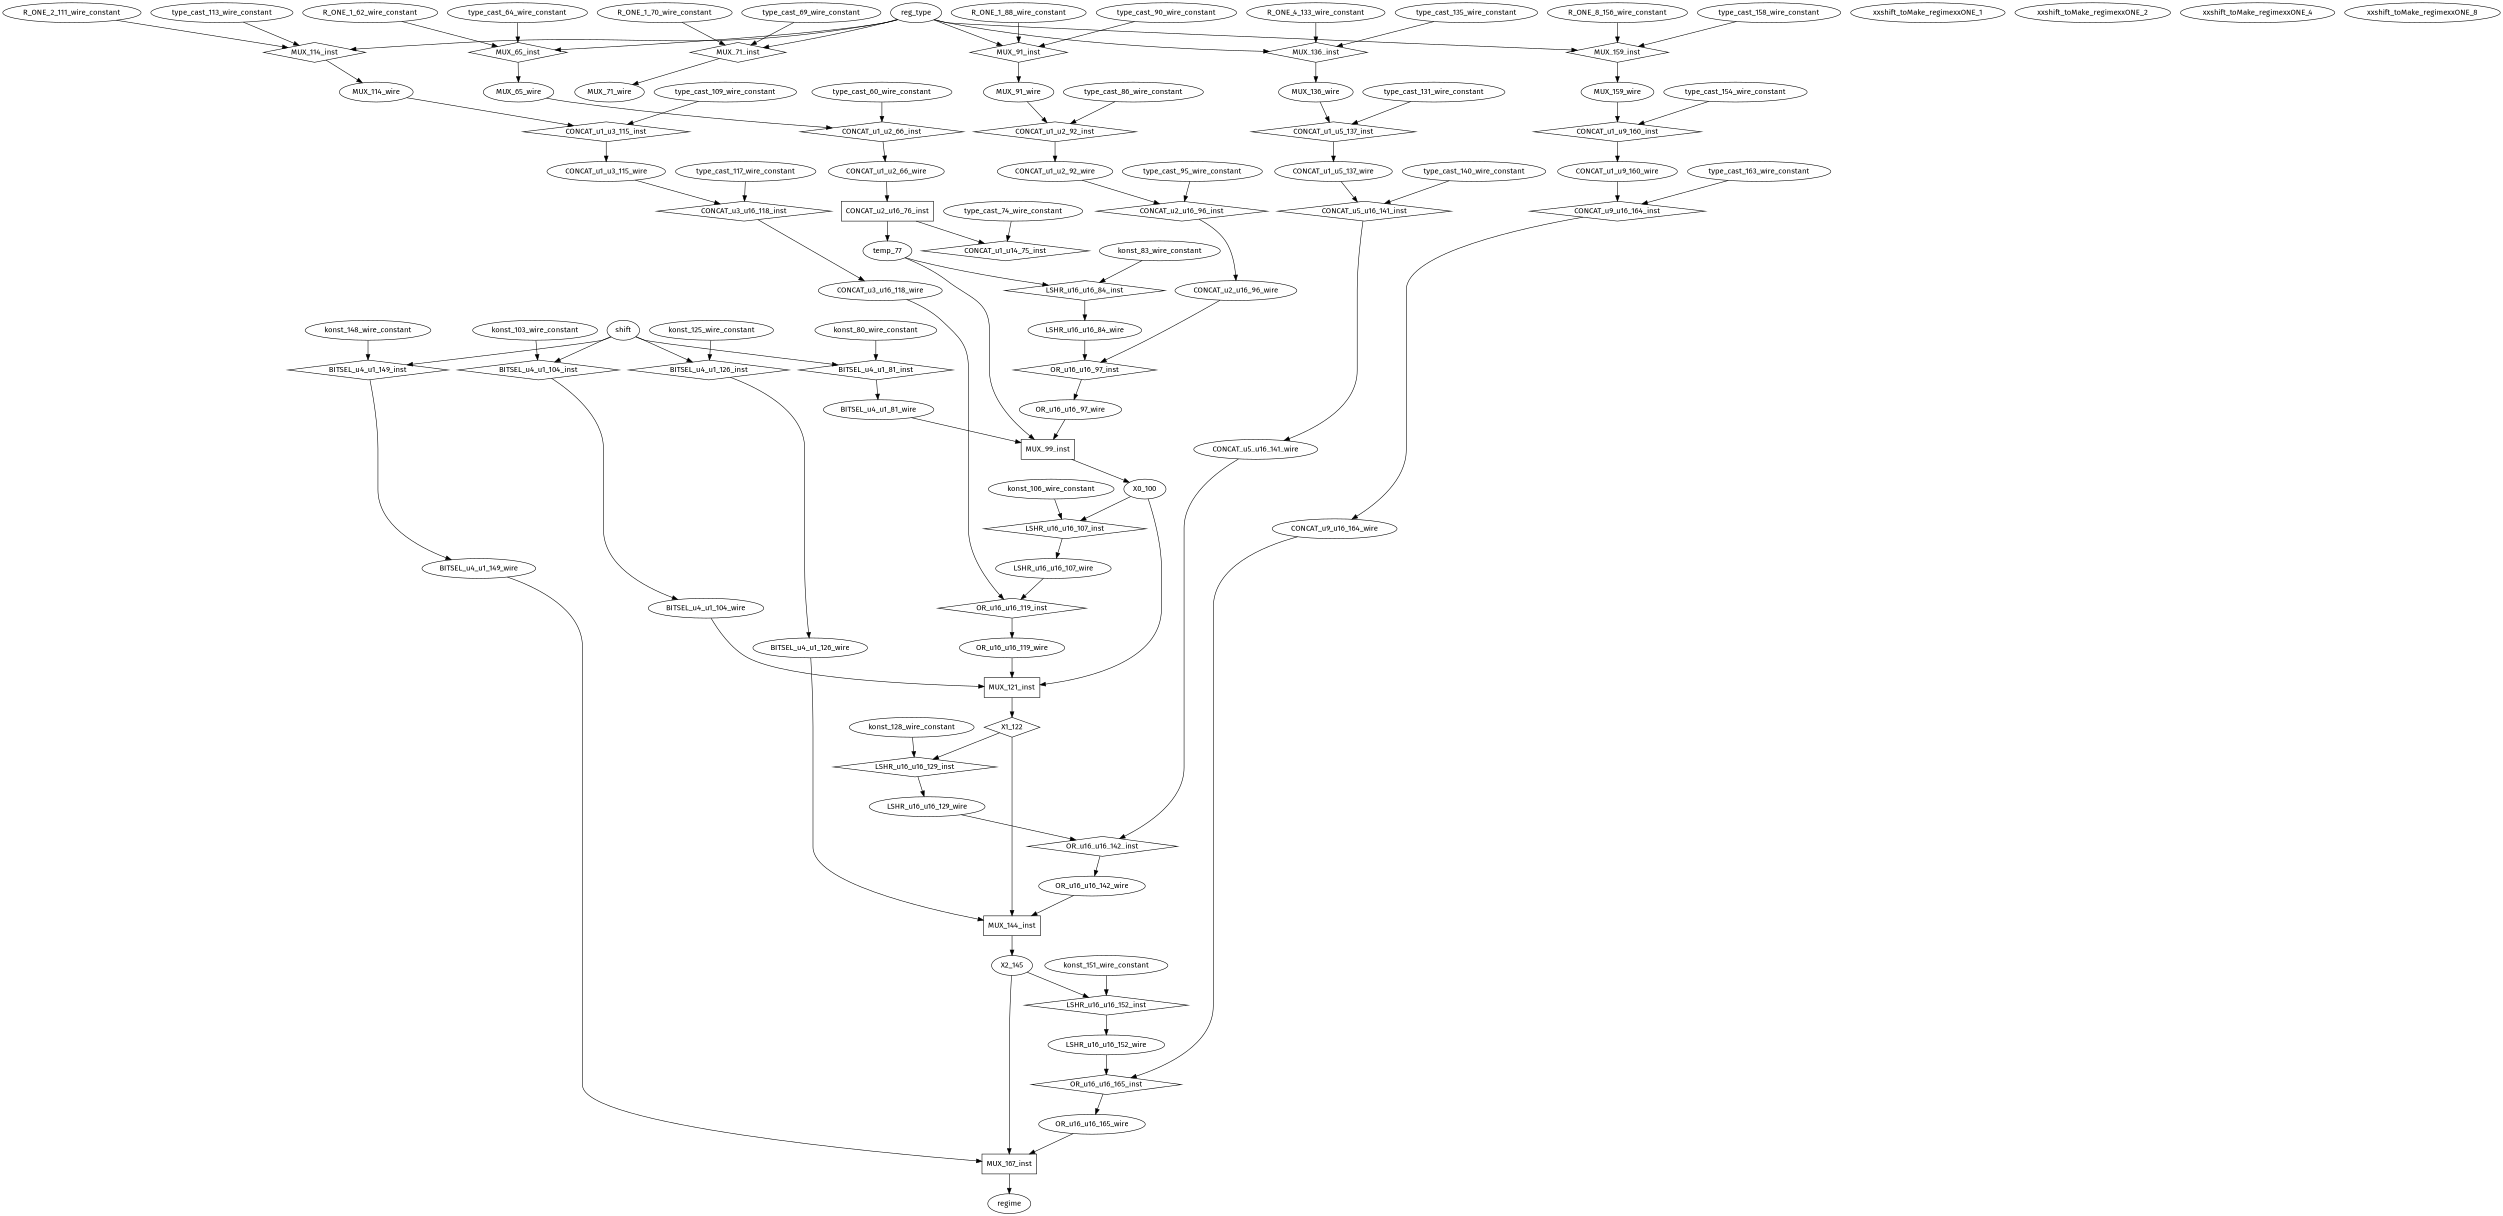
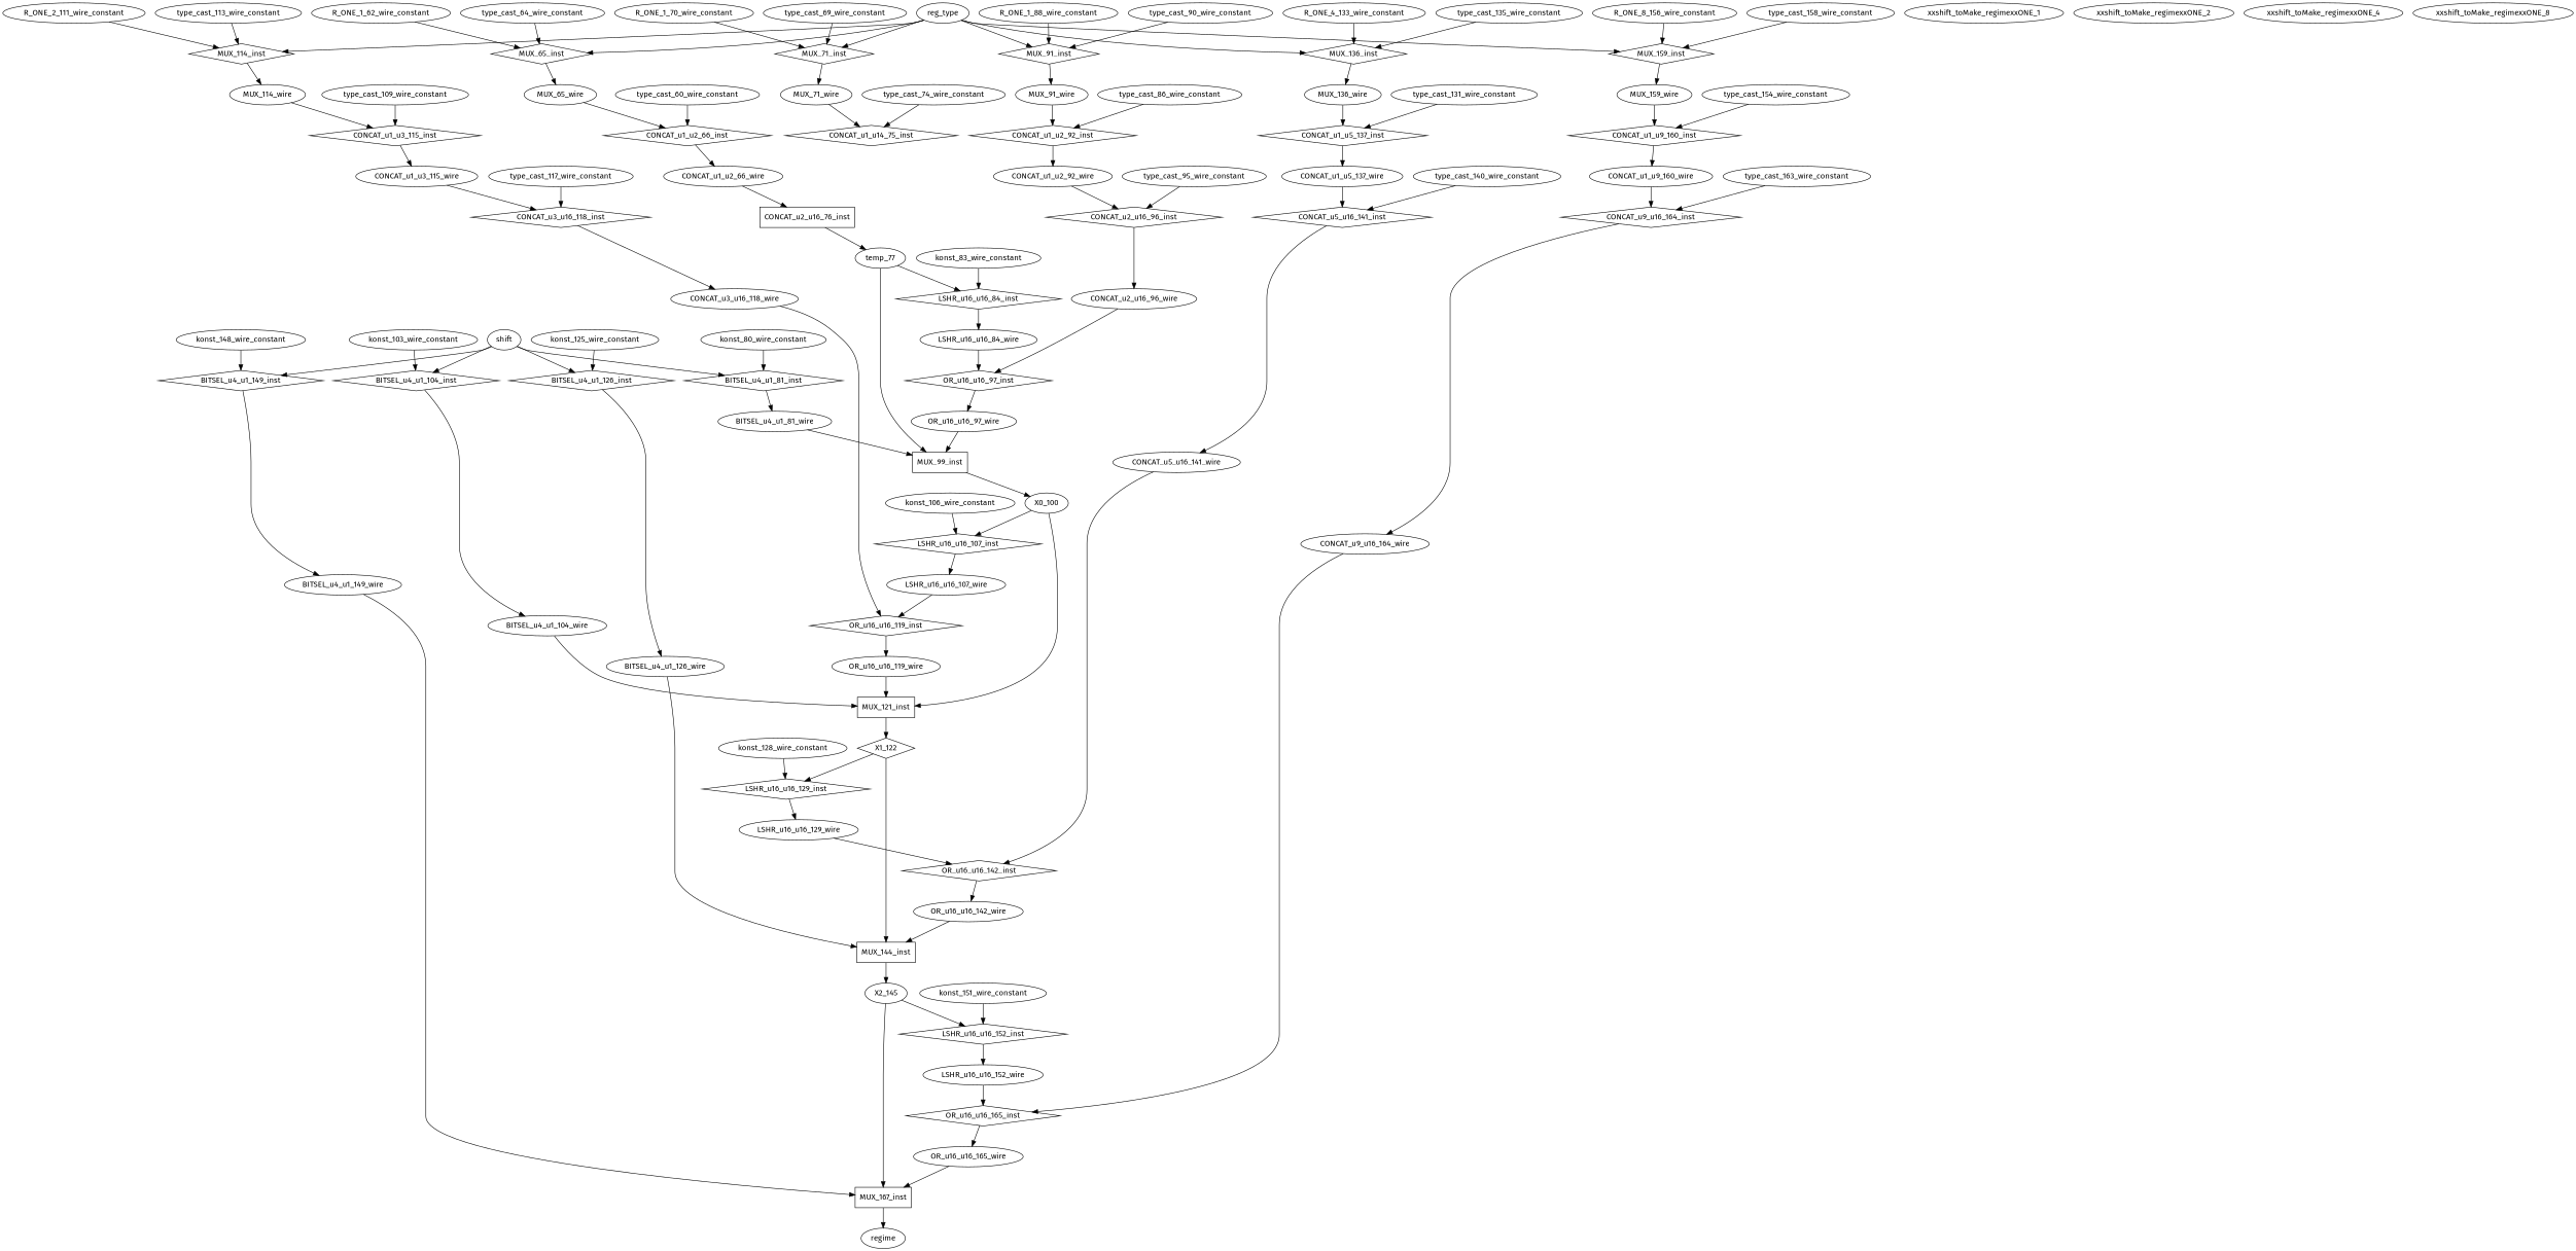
  digraph {
    fontname="Fira Sans"
    node [fontname="Fira Sans" shape=ellipse]
    edge [fontname="Fira Sans"]
    MUX_121_inst [shape=rectangle]
    BITSEL_u4_u1_104_wire
    X1_122 [shape=diamond]
    MUX_144_inst [shape=rectangle]
    BITSEL_u4_u1_126_wire
    X2_145
    MUX_167_inst [shape=rectangle]
    BITSEL_u4_u1_149_wire
    regime [shape=""]
    MUX_99_inst [shape=rectangle]
    BITSEL_u4_u1_81_wire
    X0_100
    CONCAT_u2_u16_76_inst [shape=rectangle]
    temp_77
    CONCAT_u1_u2_66_wire
    CONCAT_u2_u16_96_inst [shape=diamond]
    CONCAT_u1_u2_92_wire
    CONCAT_u2_u16_96_wire
    CONCAT_u3_u16_118_inst [shape=diamond]
    CONCAT_u1_u3_115_wire
    CONCAT_u3_u16_118_wire
    CONCAT_u5_u16_141_inst [shape=diamond]
    CONCAT_u1_u5_137_wire
    CONCAT_u5_u16_141_wire
    CONCAT_u9_u16_164_inst [shape=diamond]
    CONCAT_u1_u9_160_wire
    CONCAT_u9_u16_164_wire
    OR_u16_u16_97_inst [shape=diamond]
    OR_u16_u16_97_wire
    OR_u16_u16_119_inst [shape=diamond]
    OR_u16_u16_119_wire
    OR_u16_u16_142_inst [shape=diamond]
    OR_u16_u16_142_wire
    OR_u16_u16_165_inst [shape=diamond]
    OR_u16_u16_165_wire
    LSHR_u16_u16_107_wire
    LSHR_u16_u16_129_wire
    LSHR_u16_u16_152_wire
    LSHR_u16_u16_84_wire
    CONCAT_u1_u3_115_inst [shape=diamond]
    MUX_114_wire
    CONCAT_u1_u5_137_inst [shape=diamond]
    MUX_136_wire
    CONCAT_u1_u9_160_inst [shape=diamond]
    MUX_159_wire
    CONCAT_u1_u2_66_inst [shape=diamond]
    MUX_65_wire
    CONCAT_u1_u14_75_inst [shape=diamond]
    MUX_71_wire
    CONCAT_u1_u2_92_inst [shape=diamond]
    MUX_91_wire
    MUX_65_inst [shape=diamond]
    R_ONE_1_62_wire_constant
    MUX_71_inst [shape=diamond]
    R_ONE_1_70_wire_constant
    MUX_91_inst [shape=diamond]
    R_ONE_1_88_wire_constant
    MUX_114_inst [shape=diamond]
    R_ONE_2_111_wire_constant
    MUX_136_inst [shape=diamond]
    R_ONE_4_133_wire_constant
    MUX_159_inst [shape=diamond]
    R_ONE_8_156_wire_constant
    LSHR_u16_u16_107_inst [shape=diamond]
    LSHR_u16_u16_129_inst [shape=diamond]
    LSHR_u16_u16_152_inst [shape=diamond]
    BITSEL_u4_u1_104_inst [shape=diamond]
    konst_103_wire_constant
    konst_106_wire_constant
    BITSEL_u4_u1_126_inst [shape=diamond]
    konst_125_wire_constant
    konst_128_wire_constant
    BITSEL_u4_u1_149_inst [shape=diamond]
    konst_148_wire_constant
    konst_151_wire_constant
    BITSEL_u4_u1_81_inst [shape=diamond]
    konst_80_wire_constant
    LSHR_u16_u16_84_inst [shape=diamond]
    konst_83_wire_constant
    type_cast_109_wire_constant
    type_cast_113_wire_constant
    type_cast_117_wire_constant
    type_cast_131_wire_constant
    type_cast_135_wire_constant
    type_cast_140_wire_constant
    type_cast_154_wire_constant
    type_cast_158_wire_constant
    type_cast_163_wire_constant
    type_cast_60_wire_constant
    type_cast_64_wire_constant
    type_cast_69_wire_constant
    type_cast_74_wire_constant
    type_cast_86_wire_constant
    type_cast_90_wire_constant
    type_cast_95_wire_constant
    xxshift_toMake_regimexxONE_1
    xxshift_toMake_regimexxONE_2
    xxshift_toMake_regimexxONE_4
    xxshift_toMake_regimexxONE_8
    shift [shape=""]
    reg_type [shape=""]
    MUX_121_inst -> X1_122
    BITSEL_u4_u1_104_wire -> MUX_121_inst
    X1_122 -> MUX_144_inst
    X1_122 -> LSHR_u16_u16_129_inst
    MUX_144_inst -> X2_145
    BITSEL_u4_u1_126_wire -> MUX_144_inst
    X2_145 -> MUX_167_inst
    X2_145 -> LSHR_u16_u16_152_inst
    MUX_167_inst -> regime
    BITSEL_u4_u1_149_wire -> MUX_167_inst
    MUX_99_inst -> X0_100
    BITSEL_u4_u1_81_wire -> MUX_99_inst
    X0_100 -> MUX_121_inst
    X0_100 -> LSHR_u16_u16_107_inst
    CONCAT_u2_u16_76_inst -> temp_77
    temp_77 -> MUX_99_inst
    temp_77 -> LSHR_u16_u16_84_inst
    CONCAT_u1_u2_66_wire -> CONCAT_u2_u16_76_inst
    CONCAT_u2_u16_96_inst -> CONCAT_u2_u16_96_wire
    CONCAT_u1_u2_92_wire -> CONCAT_u2_u16_96_inst
    CONCAT_u2_u16_96_wire -> OR_u16_u16_97_inst
    CONCAT_u3_u16_118_inst -> CONCAT_u3_u16_118_wire
    CONCAT_u1_u3_115_wire -> CONCAT_u3_u16_118_inst
    CONCAT_u3_u16_118_wire -> OR_u16_u16_119_inst
    CONCAT_u5_u16_141_inst -> CONCAT_u5_u16_141_wire
    CONCAT_u1_u5_137_wire -> CONCAT_u5_u16_141_inst
    CONCAT_u5_u16_141_wire -> OR_u16_u16_142_inst
    CONCAT_u9_u16_164_inst -> CONCAT_u9_u16_164_wire
    CONCAT_u1_u9_160_wire -> CONCAT_u9_u16_164_inst
    CONCAT_u9_u16_164_wire -> OR_u16_u16_165_inst
    OR_u16_u16_97_inst -> OR_u16_u16_97_wire
    OR_u16_u16_97_wire -> MUX_99_inst
    OR_u16_u16_119_inst -> OR_u16_u16_119_wire
    OR_u16_u16_119_wire -> MUX_121_inst
    OR_u16_u16_142_inst -> OR_u16_u16_142_wire
    OR_u16_u16_142_wire -> MUX_144_inst
    OR_u16_u16_165_inst -> OR_u16_u16_165_wire
    OR_u16_u16_165_wire -> MUX_167_inst
    LSHR_u16_u16_107_wire -> OR_u16_u16_119_inst
    LSHR_u16_u16_129_wire -> OR_u16_u16_142_inst
    LSHR_u16_u16_152_wire -> OR_u16_u16_165_inst
    LSHR_u16_u16_84_wire -> OR_u16_u16_97_inst
    CONCAT_u1_u3_115_inst -> CONCAT_u1_u3_115_wire
    MUX_114_wire -> CONCAT_u1_u3_115_inst
    CONCAT_u1_u5_137_inst -> CONCAT_u1_u5_137_wire
    MUX_136_wire -> CONCAT_u1_u5_137_inst
    CONCAT_u1_u9_160_inst -> CONCAT_u1_u9_160_wire
    MUX_159_wire -> CONCAT_u1_u9_160_inst
    CONCAT_u1_u2_66_inst -> CONCAT_u1_u2_66_wire
    MUX_65_wire -> CONCAT_u1_u2_66_inst
-   CONCAT_u2_u16_76_inst -> CONCAT_u1_u14_75_inst
+   MUX_71_wire -> CONCAT_u1_u14_75_inst
    CONCAT_u1_u2_92_inst -> CONCAT_u1_u2_92_wire
    MUX_91_wire -> CONCAT_u1_u2_92_inst
    MUX_65_inst -> MUX_65_wire
    R_ONE_1_62_wire_constant -> MUX_65_inst
    MUX_71_inst -> MUX_71_wire
    R_ONE_1_70_wire_constant -> MUX_71_inst
    MUX_91_inst -> MUX_91_wire
    R_ONE_1_88_wire_constant -> MUX_91_inst
    MUX_114_inst -> MUX_114_wire
    R_ONE_2_111_wire_constant -> MUX_114_inst
    MUX_136_inst -> MUX_136_wire
    R_ONE_4_133_wire_constant -> MUX_136_inst
    MUX_159_inst -> MUX_159_wire
    R_ONE_8_156_wire_constant -> MUX_159_inst
    LSHR_u16_u16_107_inst -> LSHR_u16_u16_107_wire
    LSHR_u16_u16_129_inst -> LSHR_u16_u16_129_wire
    LSHR_u16_u16_152_inst -> LSHR_u16_u16_152_wire
    BITSEL_u4_u1_104_inst -> BITSEL_u4_u1_104_wire
    konst_103_wire_constant -> BITSEL_u4_u1_104_inst
    konst_106_wire_constant -> LSHR_u16_u16_107_inst
    BITSEL_u4_u1_126_inst -> BITSEL_u4_u1_126_wire
    konst_125_wire_constant -> BITSEL_u4_u1_126_inst
    konst_128_wire_constant -> LSHR_u16_u16_129_inst
    BITSEL_u4_u1_149_inst -> BITSEL_u4_u1_149_wire
    konst_148_wire_constant -> BITSEL_u4_u1_149_inst
    konst_151_wire_constant -> LSHR_u16_u16_152_inst
    BITSEL_u4_u1_81_inst -> BITSEL_u4_u1_81_wire
    konst_80_wire_constant -> BITSEL_u4_u1_81_inst
    LSHR_u16_u16_84_inst -> LSHR_u16_u16_84_wire
    konst_83_wire_constant -> LSHR_u16_u16_84_inst
    type_cast_109_wire_constant -> CONCAT_u1_u3_115_inst
    type_cast_113_wire_constant -> MUX_114_inst
    type_cast_117_wire_constant -> CONCAT_u3_u16_118_inst
    type_cast_131_wire_constant -> CONCAT_u1_u5_137_inst
    type_cast_135_wire_constant -> MUX_136_inst
    type_cast_140_wire_constant -> CONCAT_u5_u16_141_inst
    type_cast_154_wire_constant -> CONCAT_u1_u9_160_inst
    type_cast_158_wire_constant -> MUX_159_inst
    type_cast_163_wire_constant -> CONCAT_u9_u16_164_inst
    type_cast_60_wire_constant -> CONCAT_u1_u2_66_inst
    type_cast_64_wire_constant -> MUX_65_inst
    type_cast_69_wire_constant -> MUX_71_inst
    type_cast_74_wire_constant -> CONCAT_u1_u14_75_inst
    type_cast_86_wire_constant -> CONCAT_u1_u2_92_inst
    type_cast_90_wire_constant -> MUX_91_inst
    type_cast_95_wire_constant -> CONCAT_u2_u16_96_inst
    shift -> BITSEL_u4_u1_104_inst
    shift -> BITSEL_u4_u1_126_inst
    shift -> BITSEL_u4_u1_149_inst
    shift -> BITSEL_u4_u1_81_inst
    reg_type -> MUX_65_inst
    reg_type -> MUX_71_inst
    reg_type -> MUX_91_inst
    reg_type -> MUX_114_inst
    reg_type -> MUX_136_inst
    reg_type -> MUX_159_inst
  }
